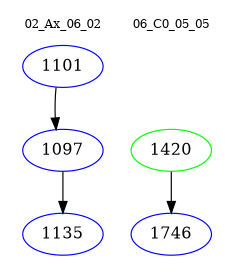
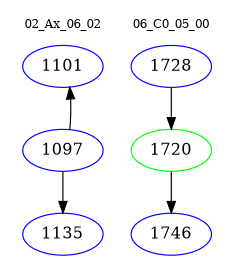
  digraph {
    node [color=blue]
    edge [color=black]
    n1 [label=1101]
    n2 [label=1097]
    n3 [label=1135]
-   n5 [color=green label=1420]
+   n4 [label=1728]
+   n5 [color=green label=1720]
    n6 [label=1746]
    subgraph cluster_1 {
      color=white
      fontsize=10
      label="02_Ax_06_02"
      n1
      n2
      n3
    }
    subgraph cluster_2 {
      color=white
      fontsize=10
-     label="06_C0_05_05"
+     label="06_C0_05_00"
+     n4
      n5
      n6
    }
-   n1 -> n2
+   n2 -> n1
    n2 -> n3
+   n4 -> n5
    n5 -> n6
  }
